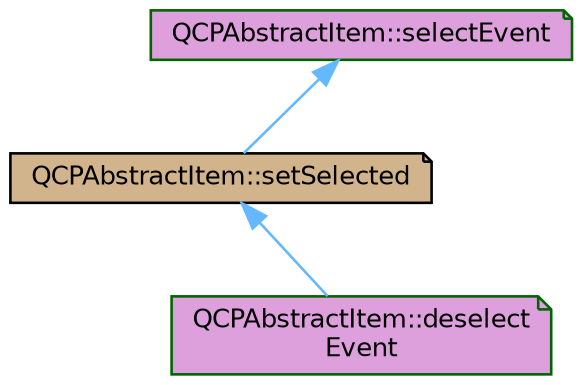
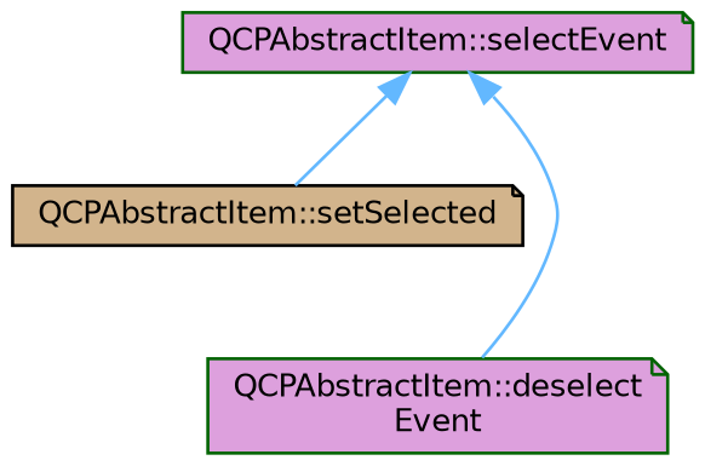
  digraph {
    rankdir=TB
    node [color=darkgreen fillcolor=plum fontname=Helvetica fontsize=10 shape=note style=filled]
    edge [color=steelblue1 dir=back fontname=Helvetica fontsize=10 labelfontname=Helvetica labelfontsize=10 style=solid]
    n1 [color=black fillcolor=tan fontcolor=black height=0.2 label="QCPAbstractItem::setSelected" width=0.4]
    n2 [height=0.2 label="QCPAbstractItem::deselect\lEvent" width=0.4]
    n3 [height=0.2 label="QCPAbstractItem::selectEvent" width=0.4]
-   n1 -> n2
+   n3 -> n2
    n3 -> n1
  }
